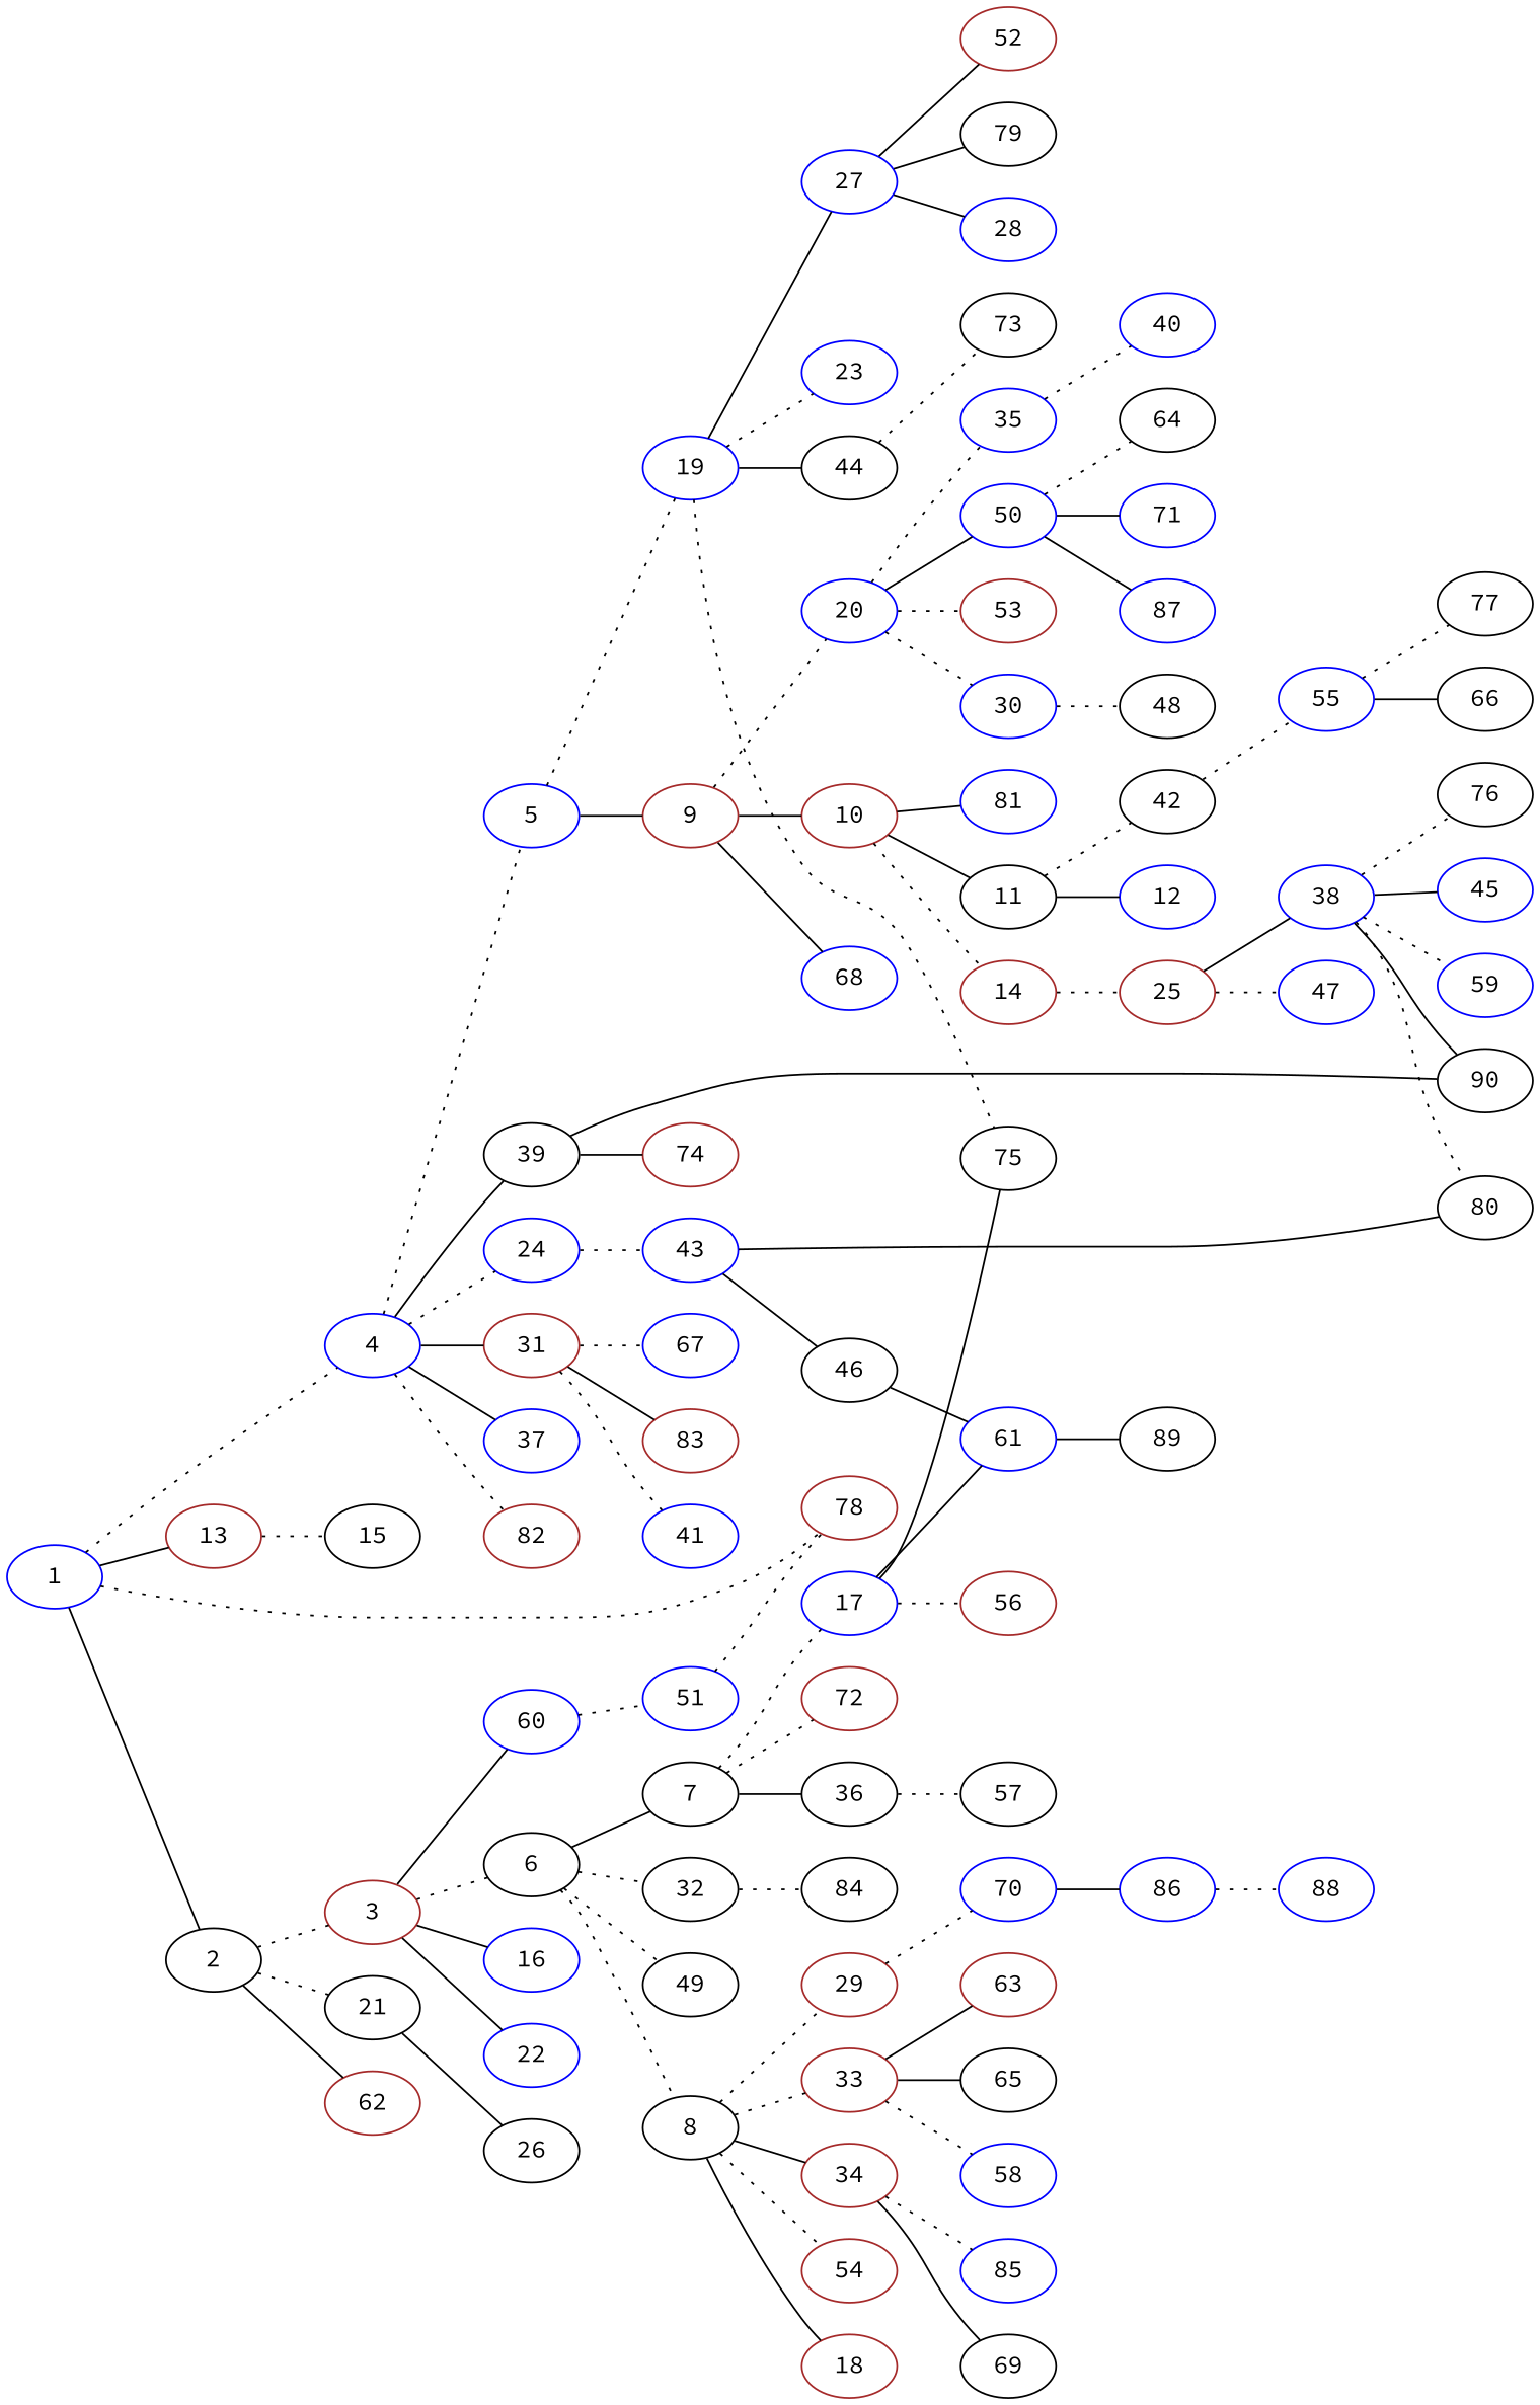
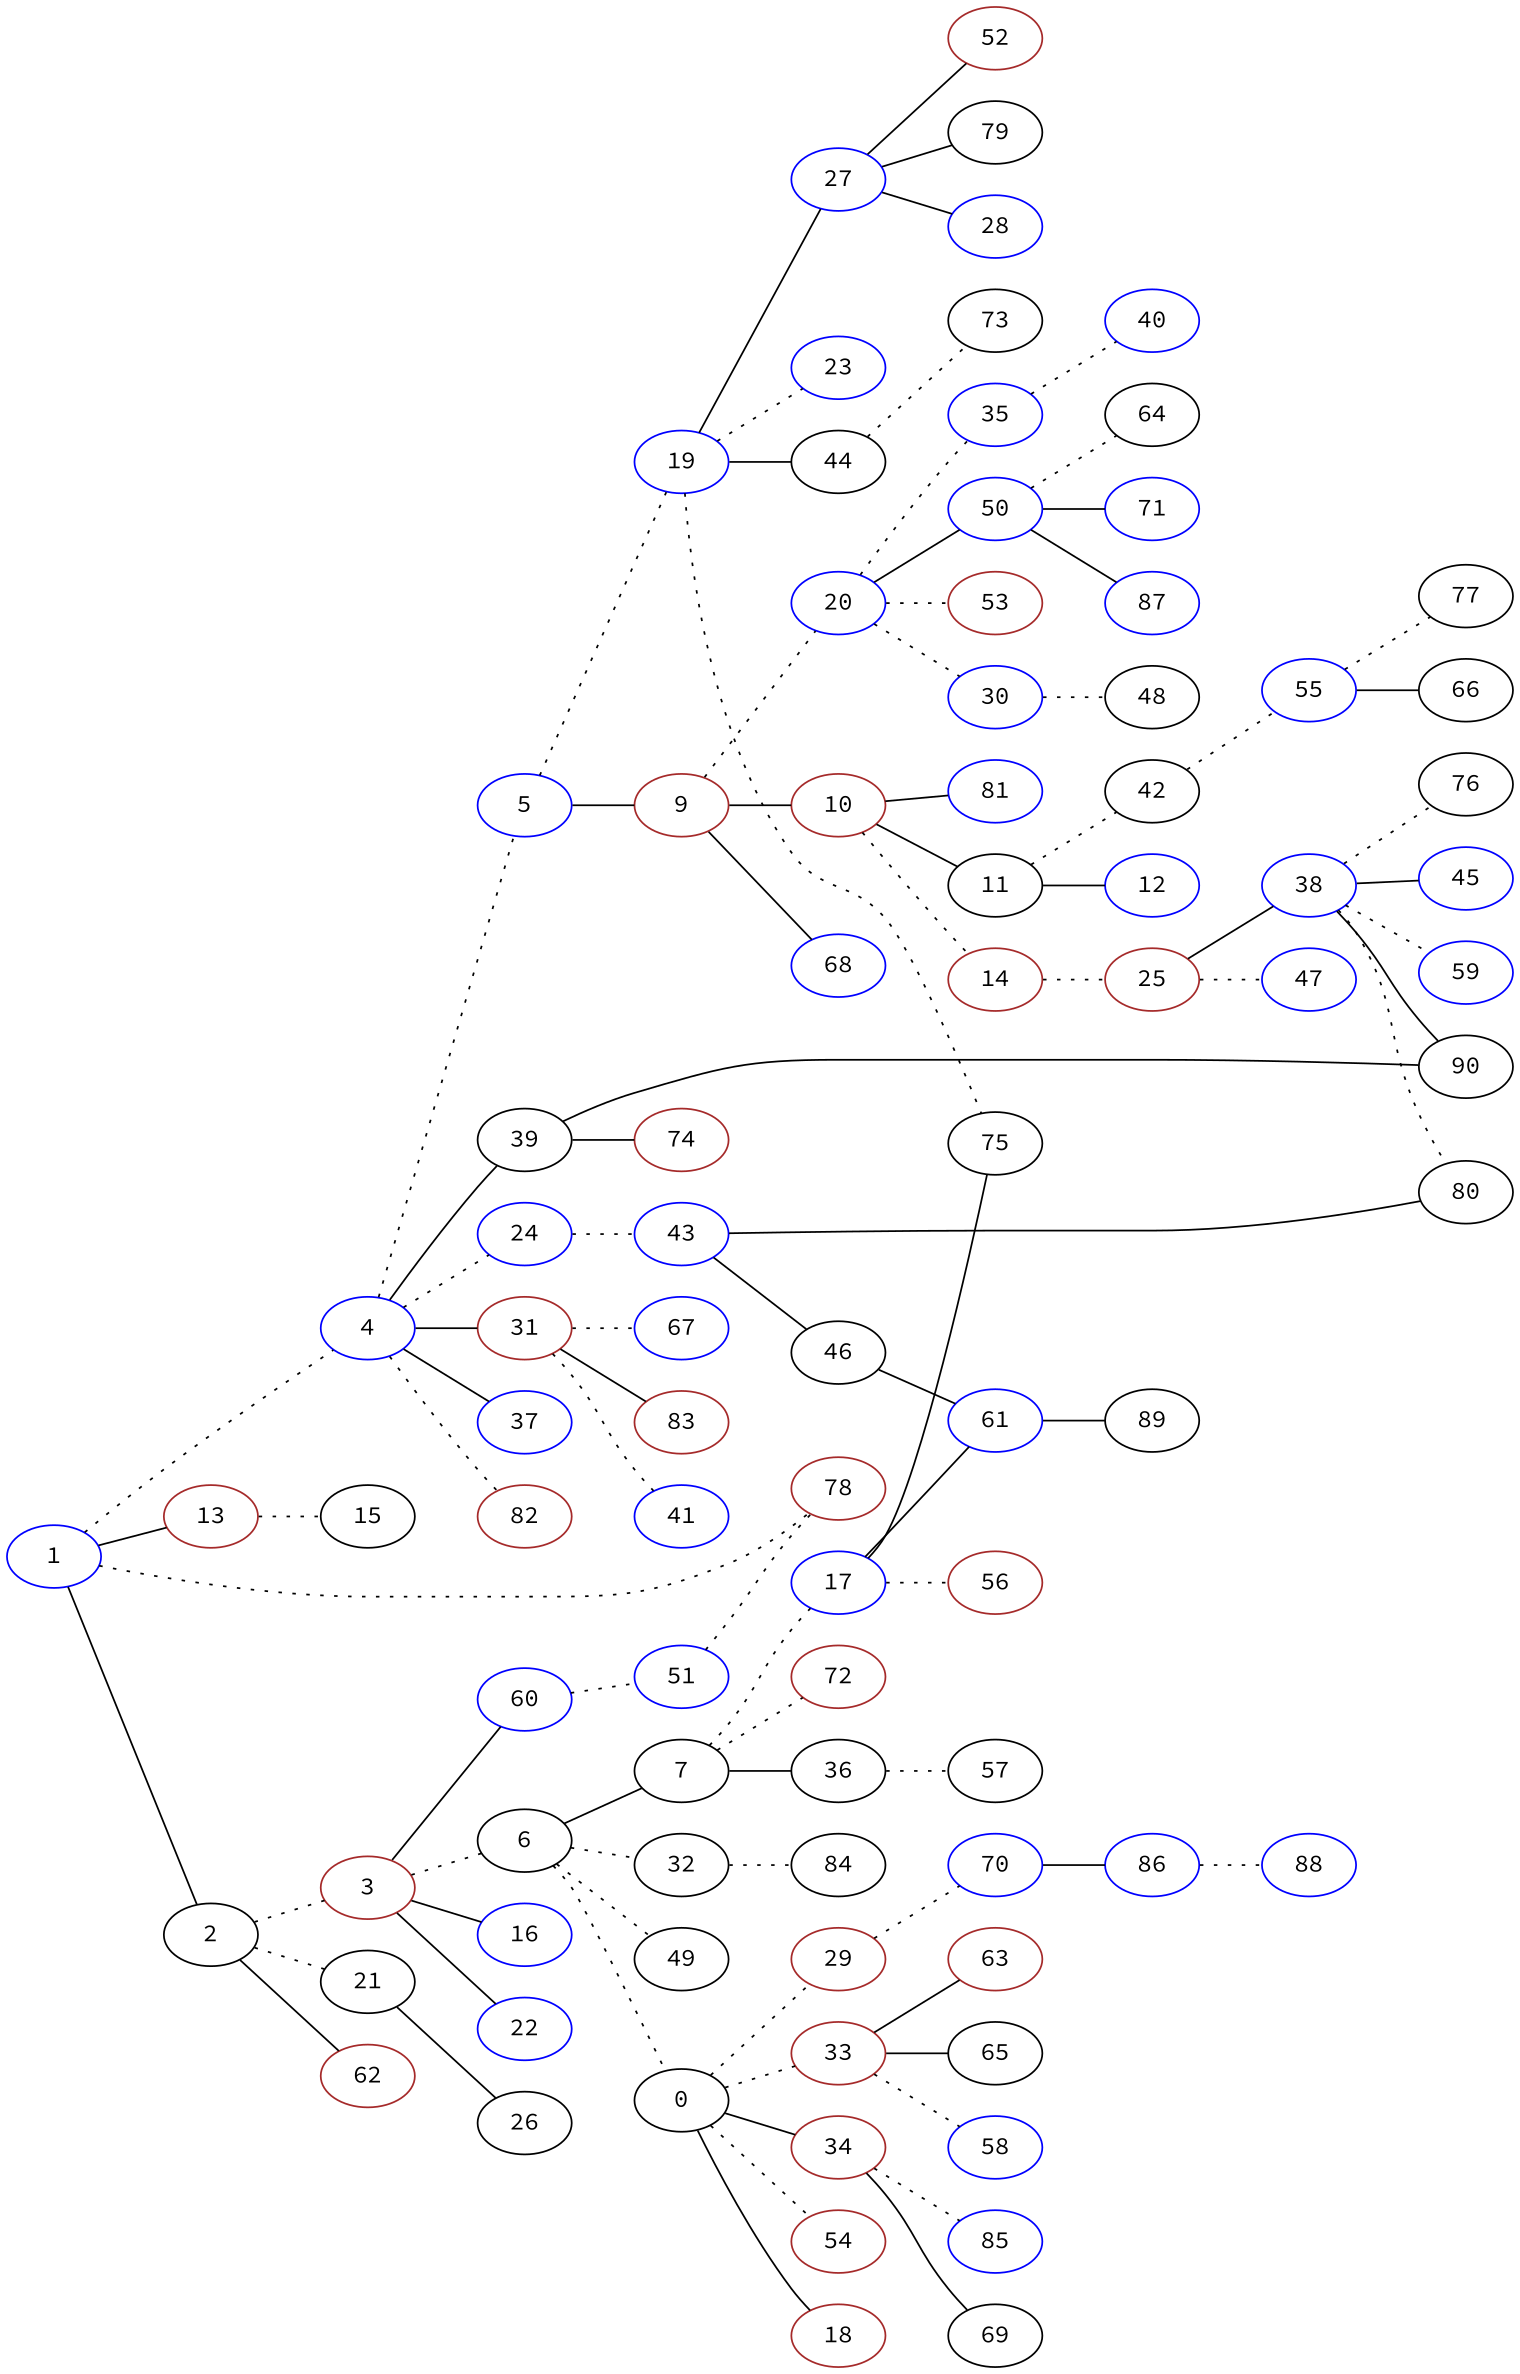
  graph {
    fontname="Source Code Pro"
    rankdir=LR
    node [color=blue fontname="Source Code Pro"]
    edge [fontname="Source Code Pro" style=dotted]
    2 [color=black]
    1
    4
    13 [color=brown]
    78 [color=brown]
    3 [color=brown]
    21 [color=black]
    62 [color=brown]
    5
    24
    31 [color=brown]
    37
    39 [color=black]
    82 [color=brown]
    15 [color=black]
    6 [color=black]
    16
    22
    60
    26 [color=black]
    9 [color=brown]
    19
    43
    41
    67
    83 [color=brown]
    90 [color=black]
    74 [color=brown]
    7 [color=black]
-   8 [color=black]
+   8 [color=black label=0]
    32 [color=black]
    49 [color=black]
    51
    17
    36 [color=black]
    72 [color=brown]
    18 [color=brown]
    29 [color=brown]
    33 [color=brown]
    34 [color=brown]
    54 [color=brown]
    84 [color=black]
    10 [color=brown]
    20
    68
    75 [color=black]
    23
    27
    44 [color=black]
    80 [color=black]
    46 [color=black]
    11 [color=black]
    14 [color=brown]
    81
    30
    35
    50
    53 [color=brown]
    28
    52 [color=brown]
    79 [color=black]
    73 [color=black]
    56 [color=brown]
    61
    57 [color=black]
    70
    58
    63 [color=brown]
    65 [color=black]
    69 [color=black]
    85
    89 [color=black]
    86
    12
    42 [color=black]
    25 [color=brown]
    48 [color=black]
    40
    64 [color=black]
    71
    87
    55
    38
    47
    66 [color=black]
    77 [color=black]
    45
    59
    76 [color=black]
    88
    2 -- 3
    2 -- 21
    2 -- 62 [style=solid]
    1 -- 2 [style=solid]
    1 -- 4
    1 -- 13 [style=solid]
    1 -- 78
    4 -- 5
    4 -- 24
    4 -- 31 [style=solid]
    4 -- 37 [style=solid]
    4 -- 39 [style=solid]
    4 -- 82
    13 -- 15
    3 -- 6
    3 -- 16 [style=solid]
    3 -- 22 [style=solid]
    3 -- 60 [style=solid]
    21 -- 26 [style=solid]
    5 -- 9 [style=solid]
    5 -- 19
    24 -- 43
    31 -- 41
    31 -- 67
    31 -- 83 [style=solid]
    39 -- 90 [style=solid]
    39 -- 74 [style=solid]
    6 -- 7 [style=solid]
    6 -- 8
    6 -- 32
    6 -- 49
    60 -- 51
    9 -- 10 [style=solid]
    9 -- 20
    9 -- 68 [style=solid]
    19 -- 75
    19 -- 23
    19 -- 27 [style=solid]
    19 -- 44 [style=solid]
    43 -- 80 [style=solid]
    43 -- 46 [style=solid]
    7 -- 17
    7 -- 36 [style=solid]
    7 -- 72
    8 -- 18 [style=solid]
    8 -- 29
    8 -- 33
    8 -- 34 [style=solid]
    8 -- 54
    32 -- 84
    51 -- 78
    17 -- 75 [style=solid]
    17 -- 56
    17 -- 61 [style=solid]
    36 -- 57
    29 -- 70
    33 -- 58
    33 -- 63 [style=solid]
    33 -- 65 [style=solid]
    34 -- 69 [style=solid]
    34 -- 85
    10 -- 11 [style=solid]
    10 -- 14
    10 -- 81 [style=solid]
    20 -- 30
    20 -- 35
    20 -- 50 [style=solid]
    20 -- 53
    27 -- 28 [style=solid]
    27 -- 52 [style=solid]
    27 -- 79 [style=solid]
    44 -- 73
    46 -- 61 [style=solid]
    11 -- 12 [style=solid]
    11 -- 42
    14 -- 25
    30 -- 48
    35 -- 40
    50 -- 64
    50 -- 71 [style=solid]
    50 -- 87 [style=solid]
    61 -- 89 [style=solid]
    70 -- 86 [style=solid]
    86 -- 88
    42 -- 55
    25 -- 38 [style=solid]
    25 -- 47
    55 -- 66 [style=solid]
    55 -- 77
    38 -- 90 [style=solid]
    38 -- 80
    38 -- 45 [style=solid]
    38 -- 59
    38 -- 76
  }
